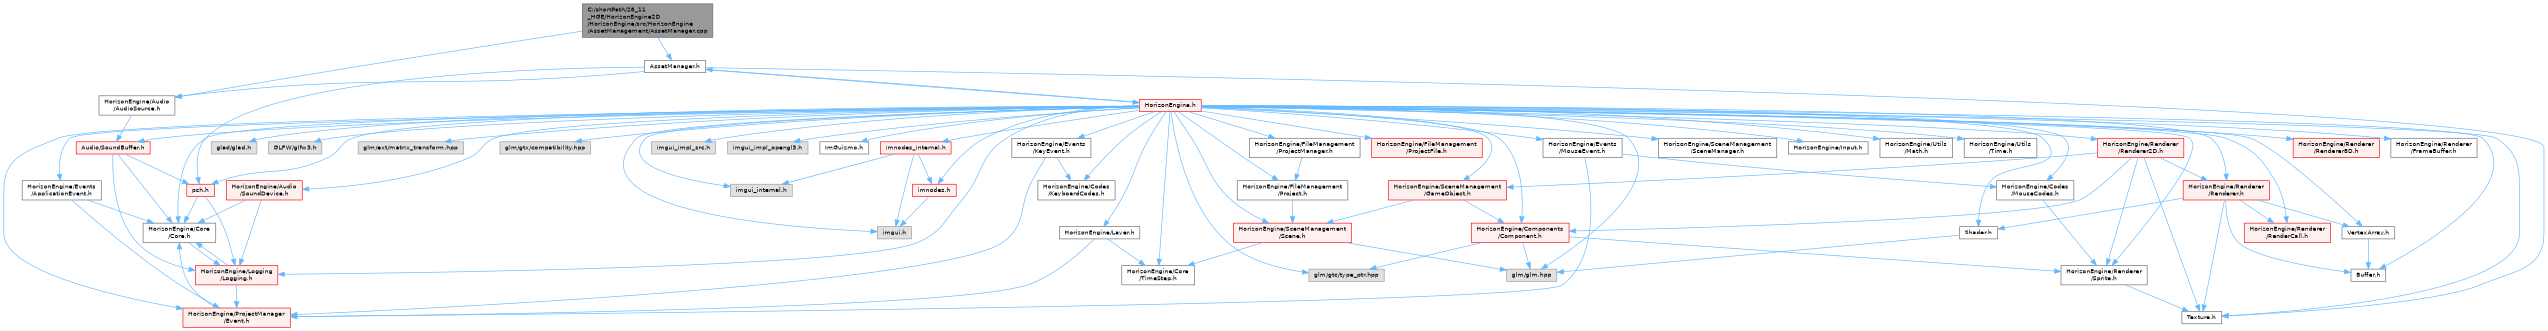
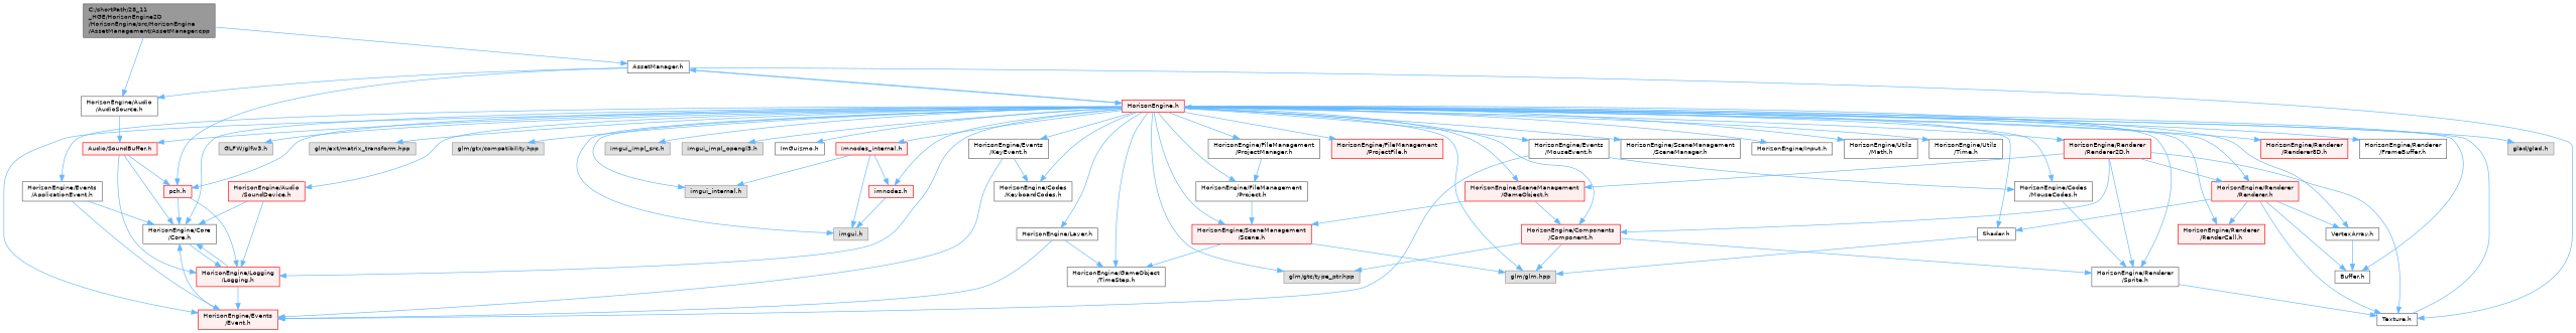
  digraph {
    node [color=grey40 fillcolor=white fontname=Helvetica fontsize=10 shape=box style=filled]
    edge [color=steelblue1 fontname=Helvetica fontsize=10 labelfontname=Helvetica labelfontsize=10 style=solid]
    n1 [color=gray40 fillcolor=grey60 fontcolor=black height=0.2 label="C:/shortPath/28_11\l_HGE/HorizonEngine2D\l/HorizonEngine/src/HorizonEngine\l/AssetManagement/AssetManager.cpp" width=0.4]
    n2 [height=0.2 label="AssetManager.h" width=0.4]
    n3 [height=0.2 label="HorizonEngine/Audio\l/AudioSource.h" width=0.4]
    n4 [color=red fillcolor="#FFF0F0" height=0.2 label="HorizonEngine.h" width=0.4]
    n5 [color=red fillcolor="#FFF0F0" height=0.2 label="pch.h" width=0.4]
    n6 [height=0.2 label="Texture.h" width=0.4]
    n7 [color=red fillcolor="#FFF0F0" height=0.2 label="Audio/SoundBuffer.h" width=0.4]
    n8 [height=0.2 label="HorizonEngine/Renderer\l/Sprite.h" width=0.4]
    n9 [color=grey60 fillcolor="#E0E0E0" height=0.2 label="glad/glad.h" width=0.4]
    n10 [color=grey60 fillcolor="#E0E0E0" height=0.2 label="GLFW/glfw3.h" width=0.4]
    n11 [color=grey60 fillcolor="#E0E0E0" height=0.2 label="glm/glm.hpp" width=0.4]
    n12 [color=grey60 fillcolor="#E0E0E0" height=0.2 label="glm/ext/matrix_transform.hpp" width=0.4]
    n13 [color=grey60 fillcolor="#E0E0E0" height=0.2 label="glm/gtc/type_ptr.hpp" width=0.4]
    n14 [color=grey60 fillcolor="#E0E0E0" height=0.2 label="glm/gtx/compatibility.hpp" width=0.4]
    n15 [color=grey60 fillcolor="#E0E0E0" height=0.2 label="imgui.h" width=0.4]
    n16 [color=grey60 fillcolor="#E0E0E0" height=0.2 label="imgui_internal.h" width=0.4]
    n17 [color=grey60 fillcolor="#E0E0E0" height=0.2 label="imgui_impl_src.h" width=0.4]
    n18 [color=grey60 fillcolor="#E0E0E0" height=0.2 label="imgui_impl_opengl3.h" width=0.4]
    n19 [height=0.2 label="ImGuizmo.h" width=0.4]
    n20 [color=red fillcolor="#FFF0F0" height=0.2 label="imnodes.h" width=0.4]
    n21 [color=red fillcolor="#FFF0F0" height=0.2 label="imnodes_internal.h" width=0.4]
    n22 [height=0.2 label="HorizonEngine/Core\l/Core.h" width=0.4]
    n23 [color=red fillcolor="#FFF0F0" height=0.2 label="HorizonEngine/Logging\l/Logging.h" width=0.4]
-   n24 [color=red fillcolor="#FFF0F0" height=0.2 label="HorizonEngine/ProjectManager\l/Event.h" width=0.4]
-   n25 [height=0.2 label="HorizonEngine/Core\l/TimeStep.h" width=0.4]
+   n24 [color=red fillcolor="#FFF0F0" height=0.2 label="HorizonEngine/Events\l/Event.h" width=0.4]
+   n25 [height=0.2 label="HorizonEngine/GameObject\l/TimeStep.h" width=0.4]
    n26 [height=0.2 label="HorizonEngine/Events\l/ApplicationEvent.h" width=0.4]
    n27 [height=0.2 label="HorizonEngine/Events\l/KeyEvent.h" width=0.4]
    n28 [height=0.2 label="HorizonEngine/Codes\l/KeyboardCodes.h" width=0.4]
    n29 [height=0.2 label="HorizonEngine/Events\l/MouseEvent.h" width=0.4]
    n30 [height=0.2 label="HorizonEngine/Codes\l/MouseCodes.h" width=0.4]
    n31 [color=red fillcolor="#FFF0F0" height=0.2 label="HorizonEngine/Audio\l/SoundDevice.h" width=0.4]
    n32 [color=red fillcolor="#FFF0F0" height=0.2 label="HorizonEngine/Components\l/Component.h" width=0.4]
    n33 [color=red fillcolor="#FFF0F0" height=0.2 label="HorizonEngine/FileManagement\l/ProjectFile.h" width=0.4]
    n34 [height=0.2 label="HorizonEngine/FileManagement\l/Project.h" width=0.4]
    n35 [color=red fillcolor="#FFF0F0" height=0.2 label="HorizonEngine/SceneManagement\l/Scene.h" width=0.4]
    n36 [height=0.2 label="HorizonEngine/FileManagement\l/ProjectManager.h" width=0.4]
    n37 [color=red fillcolor="#FFF0F0" height=0.2 label="HorizonEngine/SceneManagement\l/GameObject.h" width=0.4]
    n38 [height=0.2 label="HorizonEngine/SceneManagement\l/SceneManager.h" width=0.4]
    n39 [height=0.2 label="HorizonEngine/Input.h" width=0.4]
    n40 [height=0.2 label="HorizonEngine/Utils\l/Math.h" width=0.4]
    n41 [height=0.2 label="HorizonEngine/Utils\l/Time.h" width=0.4]
    n42 [height=0.2 label="HorizonEngine/Layer.h" width=0.4]
    n43 [color=red fillcolor="#FFF0F0" height=0.2 label="HorizonEngine/Renderer\l/RenderCall.h" width=0.4]
    n44 [color=red fillcolor="#FFF0F0" height=0.2 label="HorizonEngine/Renderer\l/Renderer.h" width=0.4]
    n45 [height=0.2 label="VertexArray.h" width=0.4]
    n46 [height=0.2 label="Buffer.h" width=0.4]
    n47 [height=0.2 label="Shader.h" width=0.4]
    n48 [color=red fillcolor="#FFF0F0" height=0.2 label="HorizonEngine/Renderer\l/Renderer2D.h" width=0.4]
    n49 [color=red fillcolor="#FFF0F0" height=0.2 label="HorizonEngine/Renderer\l/Renderer8D.h" width=0.4]
    n50 [height=0.2 label="HorizonEngine/Renderer\l/FrameBuffer.h" width=0.4]
    n1 -> n2
    n1 -> n3
    n2 -> n3
    n2 -> n4
    n2 -> n5
    n2 -> n6
    n3 -> n7
    n4 -> n2
    n4 -> n5
-   n4 -> n6
+   n6 -> n4
    n4 -> n7
    n4 -> n8
    n4 -> n9
    n4 -> n10
    n4 -> n11
    n4 -> n12
    n4 -> n13
    n4 -> n14
    n4 -> n15
    n4 -> n16
    n4 -> n17
    n4 -> n18
    n4 -> n19
    n4 -> n20
    n4 -> n21
    n4 -> n22
    n4 -> n23
    n4 -> n24
    n4 -> n25
    n4 -> n26
    n4 -> n27
    n4 -> n28
    n4 -> n29
    n4 -> n30
    n4 -> n31
    n4 -> n32
    n4 -> n33
    n4 -> n34
    n4 -> n35
    n4 -> n36
    n4 -> n37
    n4 -> n38
    n4 -> n39
    n4 -> n40
    n4 -> n41
    n4 -> n42
    n4 -> n43
    n4 -> n44
    n4 -> n45
    n4 -> n46
    n4 -> n47
    n4 -> n48
    n4 -> n49
    n4 -> n50
    n5 -> n22
    n5 -> n23
    n7 -> n5
    n7 -> n22
    n7 -> n23
    n8 -> n6
    n20 -> n15
    n21 -> n15
    n21 -> n16
    n21 -> n20
    n22 -> n23
    n23 -> n22
    n23 -> n24
    n24 -> n22
    n26 -> n22
    n26 -> n24
    n27 -> n24
    n27 -> n28
    n29 -> n24
    n29 -> n30
    n30 -> n8
    n31 -> n22
    n31 -> n23
    n32 -> n8
    n32 -> n11
    n32 -> n13
    n34 -> n35
    n35 -> n11
    n35 -> n25
    n36 -> n34
    n37 -> n32
    n37 -> n35
    n42 -> n24
    n42 -> n25
    n44 -> n6
    n44 -> n43
    n44 -> n45
    n44 -> n46
    n44 -> n47
    n45 -> n46
    n47 -> n11
    n48 -> n6
    n48 -> n8
    n48 -> n32
    n48 -> n37
    n48 -> n44
  }
